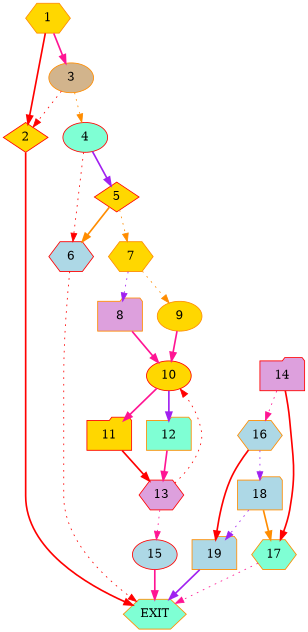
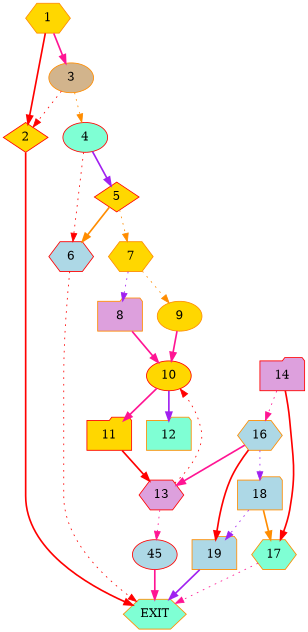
  digraph {
    node [color=darkorange fillcolor=gold shape=hexagon style=filled]
    edge [color=red style=bold]
    1
    2 [color=red shape=diamond]
    3 [fillcolor=tan shape=ellipse]
    n4 [fillcolor=aquamarine label=EXIT]
    4 [color=red fillcolor=aquamarine shape=ellipse]
    5 [color=red shape=diamond]
    6 [color=red fillcolor=lightblue]
    7
    8 [fillcolor=plum shape=folder]
    9 [shape=ellipse]
    10 [color=red shape=ellipse]
    11 [color=red shape=folder]
    12 [fillcolor=aquamarine shape=folder]
    13 [color=red fillcolor=plum]
-   15 [color=red fillcolor=lightblue shape=ellipse]
+   15 [color=red fillcolor=lightblue shape=ellipse label=45]
    14 [color=red fillcolor=plum shape=folder]
    16 [fillcolor=lightblue]
    17 [fillcolor=aquamarine]
    18 [fillcolor=lightblue shape=folder]
    19 [fillcolor=lightblue shape=folder]
    1 -> 2
    1 -> 3 [color=deeppink]
    2 -> n4
    3 -> 2 [style=dotted]
    3 -> 4 [color=darkorange style=dotted]
    4 -> 5 [color=purple]
    4 -> 6 [style=dotted]
    5 -> 6 [color=darkorange]
    5 -> 7 [color=darkorange style=dotted]
    6 -> n4 [style=dotted]
    7 -> 8 [color=purple style=dotted]
    7 -> 9 [color=darkorange style=dotted]
    8 -> 10 [color=deeppink]
    9 -> 10 [color=deeppink]
    10 -> 11 [color=deeppink]
    10 -> 12 [color=purple]
    11 -> 13
-   12 -> 13 [color=deeppink]
+   16 -> 13 [color=deeppink]
    13 -> 10 [style=dotted]
    13 -> 15 [color=deeppink style=dotted]
    15 -> n4 [color=deeppink]
    14 -> 16 [color=deeppink style=dotted]
    14 -> 17
    16 -> 18 [color=purple style=dotted]
    16 -> 19
    17 -> n4 [color=deeppink style=dotted]
    18 -> 17 [color=darkorange]
    18 -> 19 [color=purple style=dotted]
    19 -> n4 [color=purple]
  }
